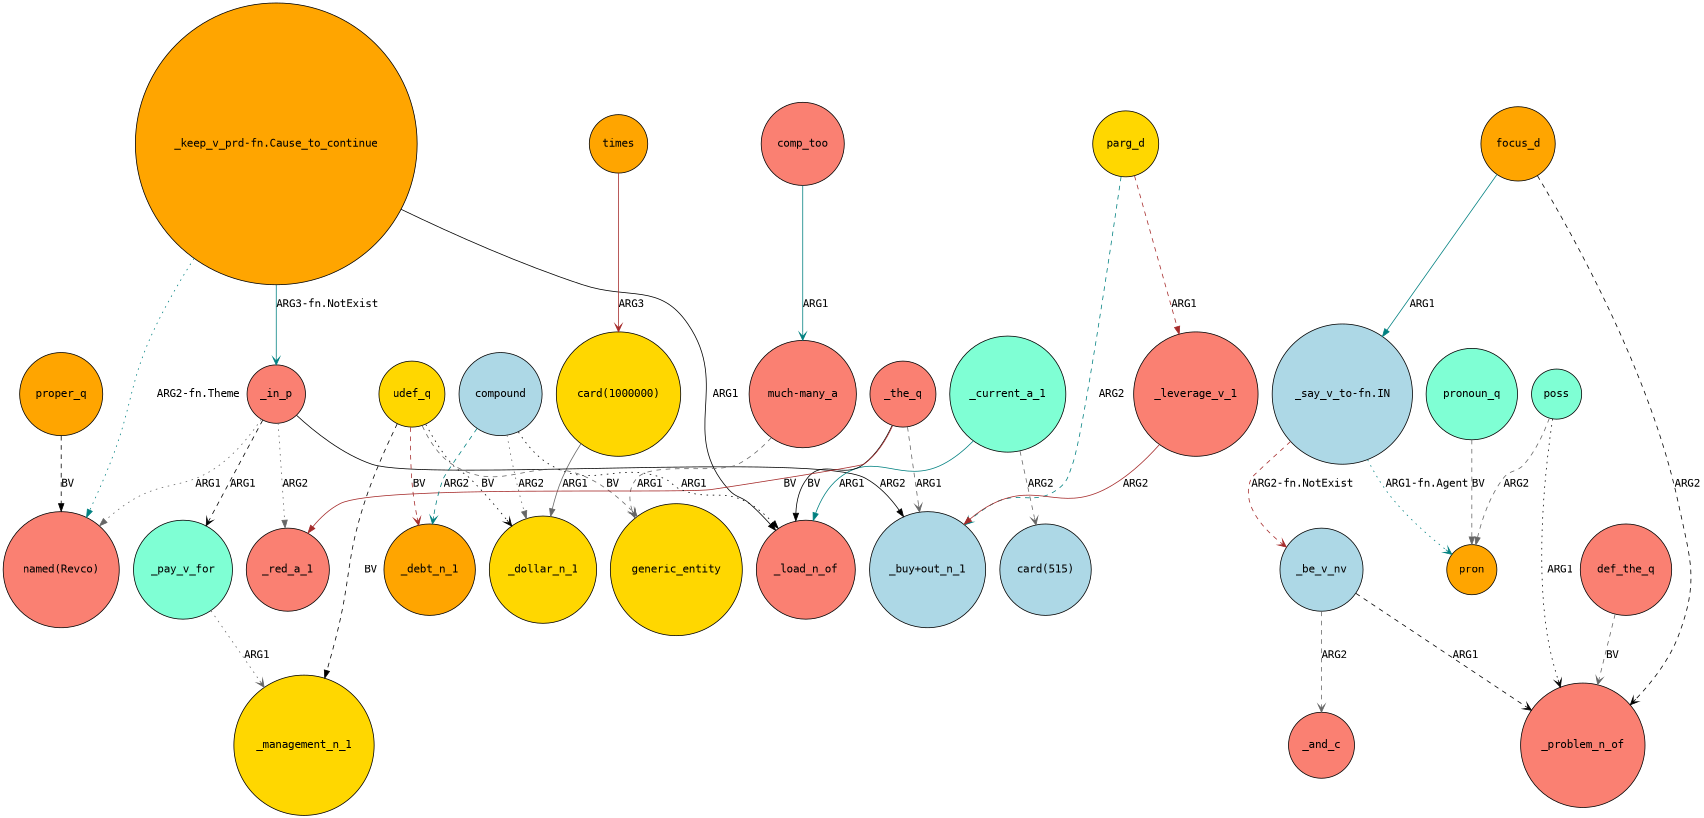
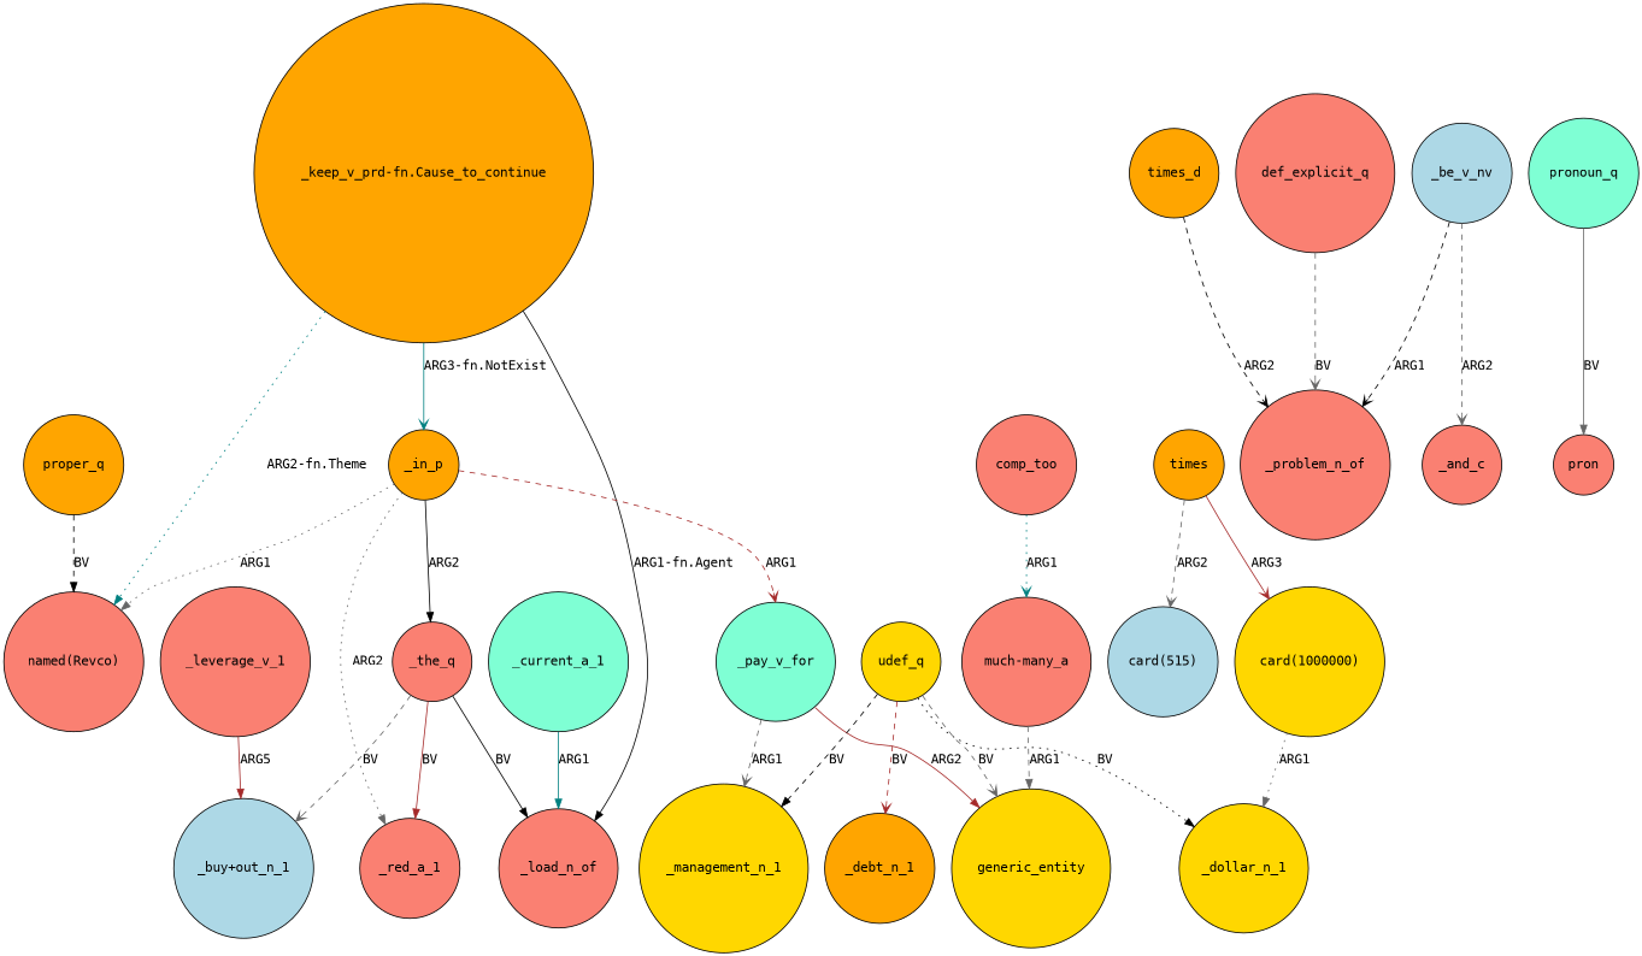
  digraph {
    fontname="DejaVu Sans Mono"
    node [fillcolor=salmon fontname="DejaVu Sans Mono" shape=circle style=filled]
    edge [arrowhead=normal color=gray40 fontname="DejaVu Sans Mono" style=dashed]
    proper_q [fillcolor=orange]
    "named(Revco)"
    "card(1000000)" [fillcolor=gold]
    _dollar_n_1 [fillcolor=gold]
    "_keep_v_prd-fn.Cause_to_continue" [fillcolor=orange]
-   _in_p
+   _in_p [fillcolor=orange]
    _load_n_of
    _pay_v_for [fillcolor=aquamarine]
    "_buy+out_n_1" [fillcolor=lightblue]
    _red_a_1
    generic_entity [fillcolor=gold]
    _management_n_1 [fillcolor=gold]
    _current_a_1 [fillcolor=aquamarine]
-   focus_d [fillcolor=orange]
+   focus_d [fillcolor=orange label=times_d]
    _problem_n_of
-   "_say_v_to-fn.IN" [fillcolor=lightblue]
-   pron [fillcolor=orange]
+   pron
    _be_v_nv [fillcolor=lightblue]
    udef_q [fillcolor=gold]
    _debt_n_1 [fillcolor=orange]
-   poss [fillcolor=aquamarine]
    comp_too
    "much-many_a"
    _the_q
-   compound [fillcolor=lightblue]
-   parg_d [fillcolor=gold]
    _leverage_v_1
    pronoun_q [fillcolor=aquamarine]
-   def_explicit_q [label=def_the_q]
+   def_explicit_q
    times [fillcolor=orange]
    "card(515)" [fillcolor=lightblue]
    _and_c
    proper_q -> "named(Revco)" [color=black label=BV]
-   "card(1000000)" -> _dollar_n_1 [label=ARG1 style=solid]
+   "card(1000000)" -> _dollar_n_1 [label=ARG1 style=dotted]
    "_keep_v_prd-fn.Cause_to_continue" -> "named(Revco)" [color=teal label="ARG2-fn.Theme" style=dotted]
    "_keep_v_prd-fn.Cause_to_continue" -> _in_p [arrowhead=vee color=teal label="ARG3-fn.NotExist" style=solid]
-   "_keep_v_prd-fn.Cause_to_continue" -> _load_n_of [color=black label=ARG1 style=solid]
+   "_keep_v_prd-fn.Cause_to_continue" -> _load_n_of [color=black label="ARG1-fn.Agent" style=solid]
    _in_p -> "named(Revco)" [label=ARG1 style=dotted]
-   _in_p -> _pay_v_for [arrowhead=vee color=black label=ARG1]
-   _in_p -> "_buy+out_n_1" [color=black label=ARG2 style=solid]
+   _in_p -> _pay_v_for [arrowhead=vee color=brown label=ARG1]
+   _in_p -> _the_q [color=black label=ARG2 style=solid]
    _in_p -> _red_a_1 [label=ARG2 style=dotted]
-   _pay_v_for -> _management_n_1 [arrowhead=vee label=ARG1 style=dotted]
+   _pay_v_for -> generic_entity [color=brown label=ARG2 style=solid]
+   _pay_v_for -> _management_n_1 [arrowhead=vee label=ARG1]
    _current_a_1 -> _load_n_of [color=teal label=ARG1 style=solid]
    focus_d -> _problem_n_of [arrowhead=vee color=black label=ARG2]
-   focus_d -> "_say_v_to-fn.IN" [color=teal label=ARG1 style=solid]
-   "_say_v_to-fn.IN" -> pron [arrowhead=vee color=teal label="ARG1-fn.Agent" style=dotted]
-   "_say_v_to-fn.IN" -> _be_v_nv [arrowhead=vee color=brown label="ARG2-fn.NotExist"]
    _be_v_nv -> _problem_n_of [arrowhead=vee color=black label=ARG1]
    _be_v_nv -> _and_c [arrowhead=vee label=ARG2]
-   udef_q -> _dollar_n_1 [arrowhead=vee color=black label=BV style=dotted]
+   udef_q -> _dollar_n_1 [color=black label=BV style=dotted]
    udef_q -> generic_entity [arrowhead=vee label=BV]
    udef_q -> _management_n_1 [color=black label=BV]
    udef_q -> _debt_n_1 [arrowhead=vee color=brown label=BV]
-   poss -> _problem_n_of [arrowhead=vee color=black label=ARG1 style=dotted]
-   poss -> pron [label=ARG2]
-   comp_too -> "much-many_a" [arrowhead=vee color=teal label=ARG1 style=solid]
-   "much-many_a" -> generic_entity [arrowhead=vee label=ARG1]
+   comp_too -> "much-many_a" [arrowhead=vee color=teal label=ARG1 style=dotted]
+   "much-many_a" -> generic_entity [label=ARG1]
    _the_q -> _load_n_of [color=black label=BV style=solid]
-   _the_q -> "_buy+out_n_1" [arrowhead=vee label=ARG1]
+   _the_q -> "_buy+out_n_1" [arrowhead=vee label=BV]
    _the_q -> _red_a_1 [color=brown label=BV style=solid]
-   compound -> _dollar_n_1 [label=ARG2 style=dotted]
-   compound -> _load_n_of [color=black label=ARG1 style=dotted]
-   compound -> _debt_n_1 [arrowhead=vee color=teal label=ARG2]
-   parg_d -> "_buy+out_n_1" [arrowhead=vee color=teal label=ARG2]
-   parg_d -> _leverage_v_1 [color=brown label=ARG1]
-   _leverage_v_1 -> "_buy+out_n_1" [color=brown label=ARG2 style=solid]
-   pronoun_q -> pron [label=BV]
+   _leverage_v_1 -> "_buy+out_n_1" [color=brown label=ARG5 style=solid]
+   pronoun_q -> pron [label=BV style=solid]
    def_explicit_q -> _problem_n_of [arrowhead=vee label=BV]
    times -> "card(1000000)" [arrowhead=vee color=brown label=ARG3 style=solid]
-   _current_a_1 -> "card(515)" [arrowhead=vee label=ARG2]
+   times -> "card(515)" [arrowhead=vee label=ARG2]
  }
